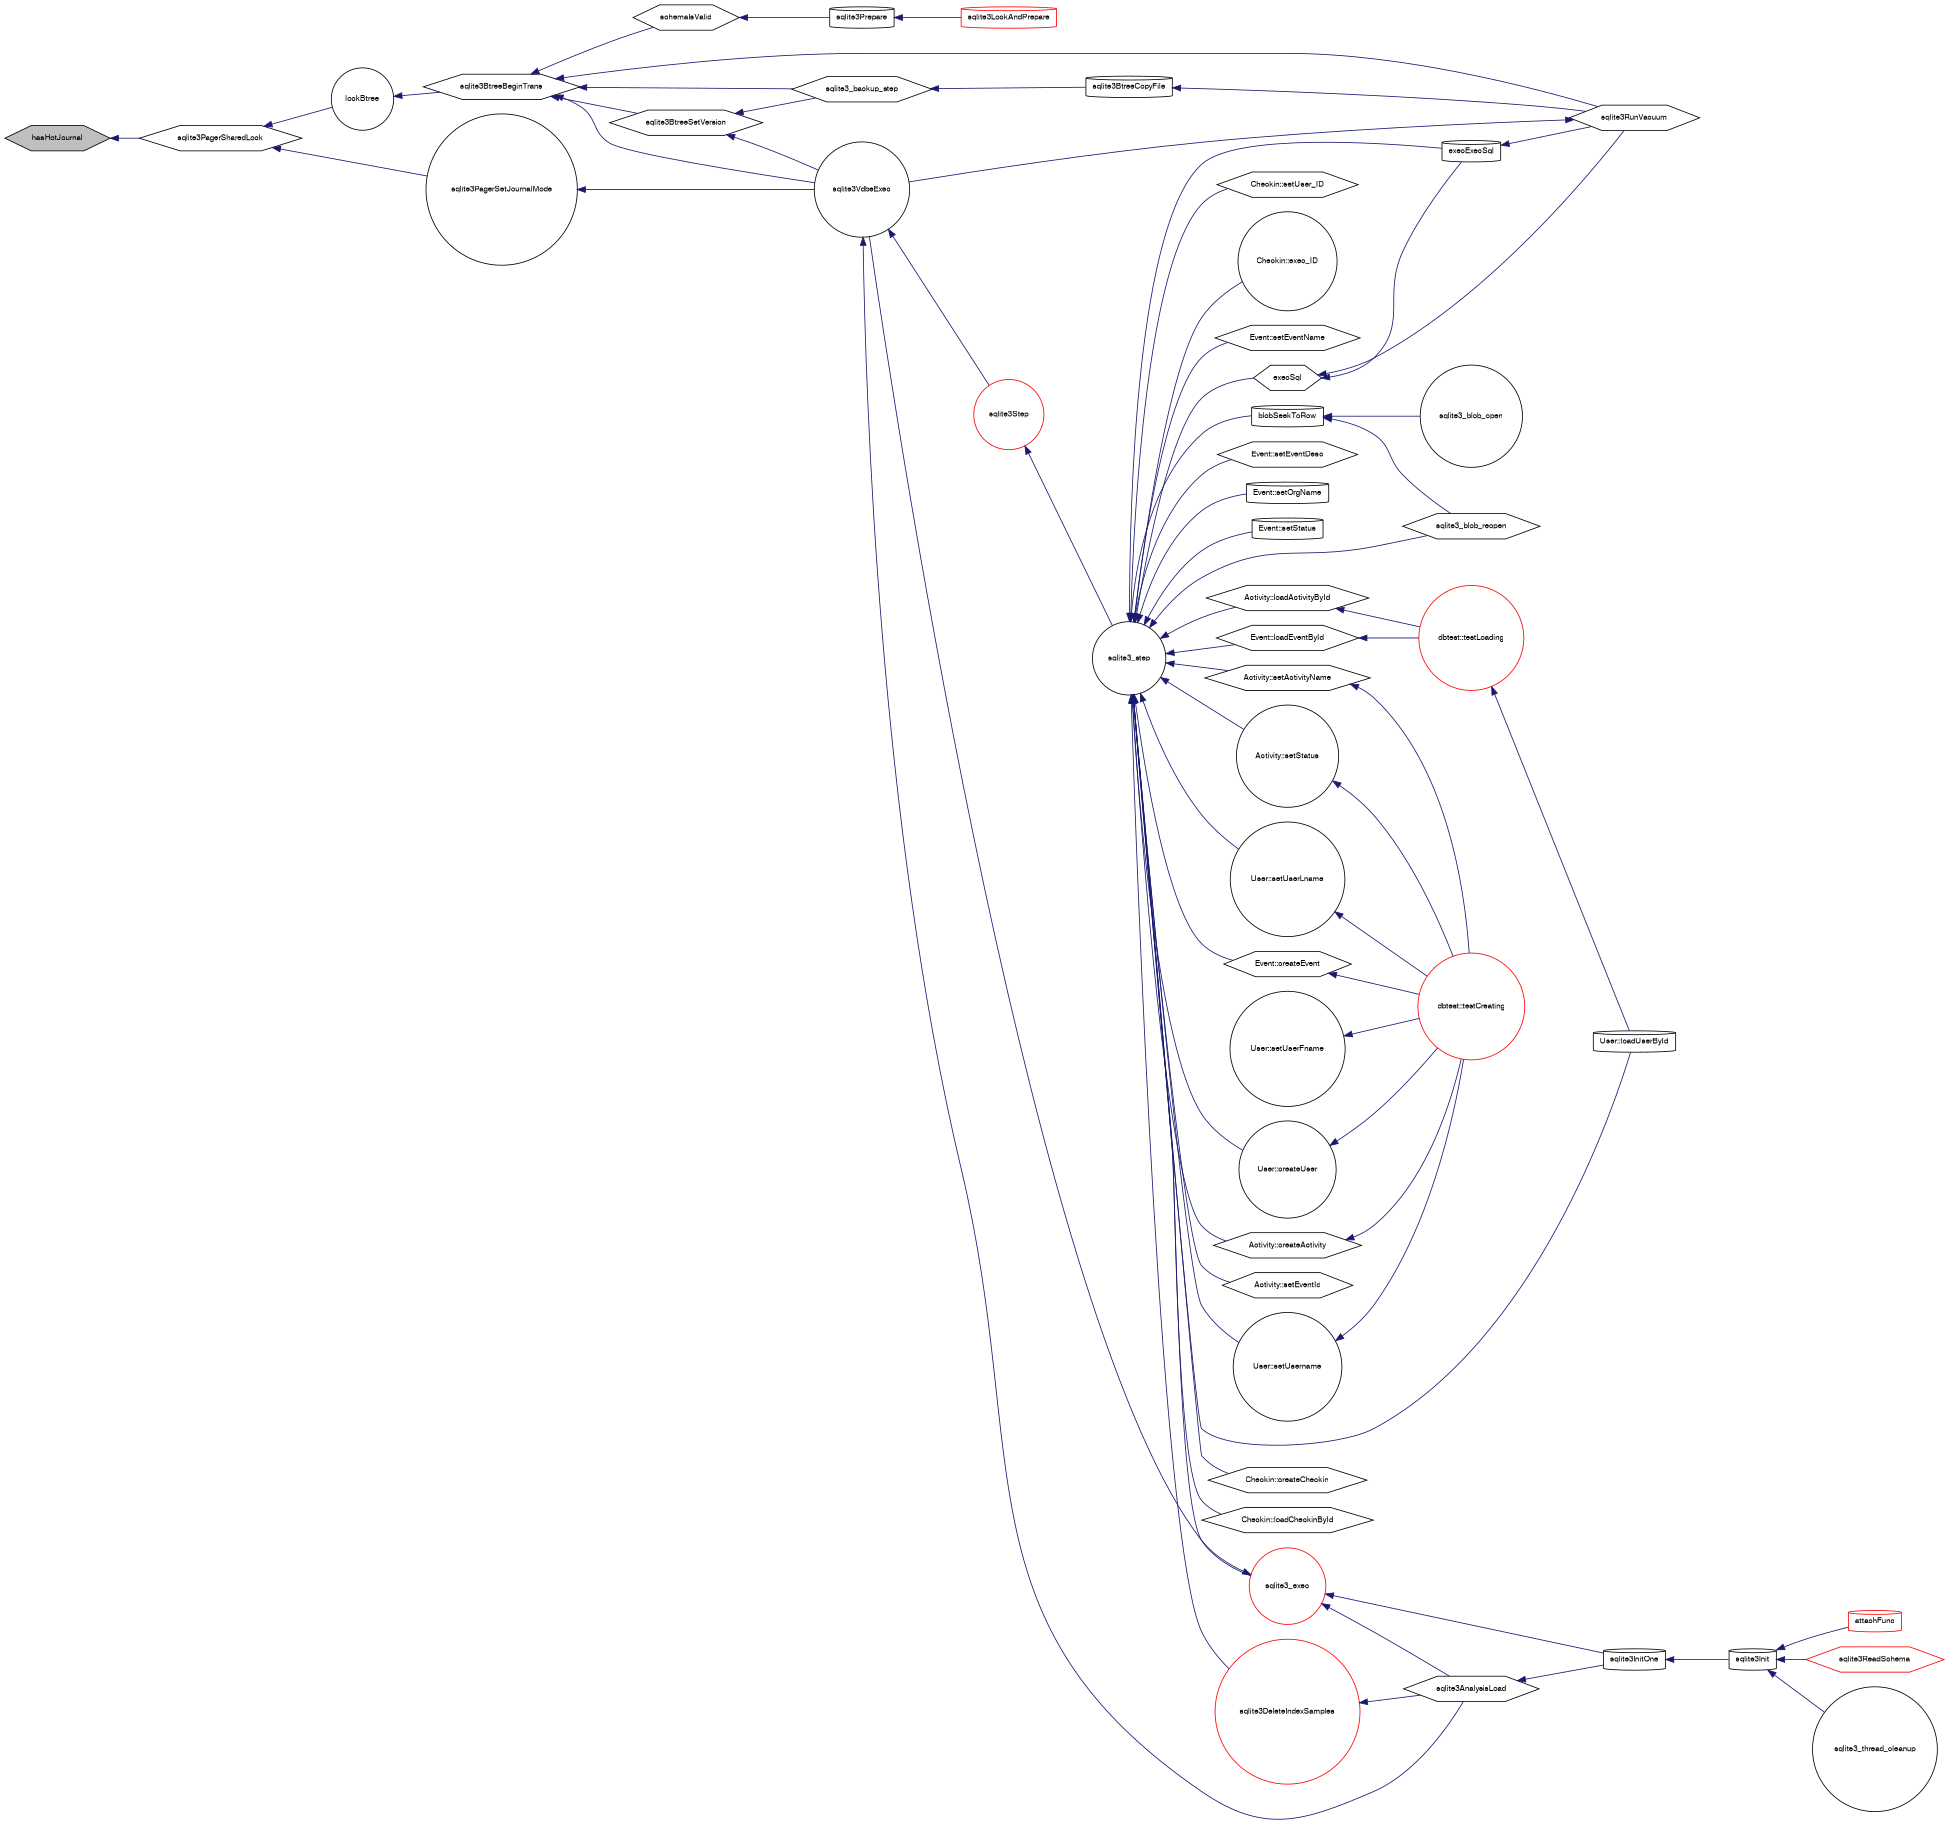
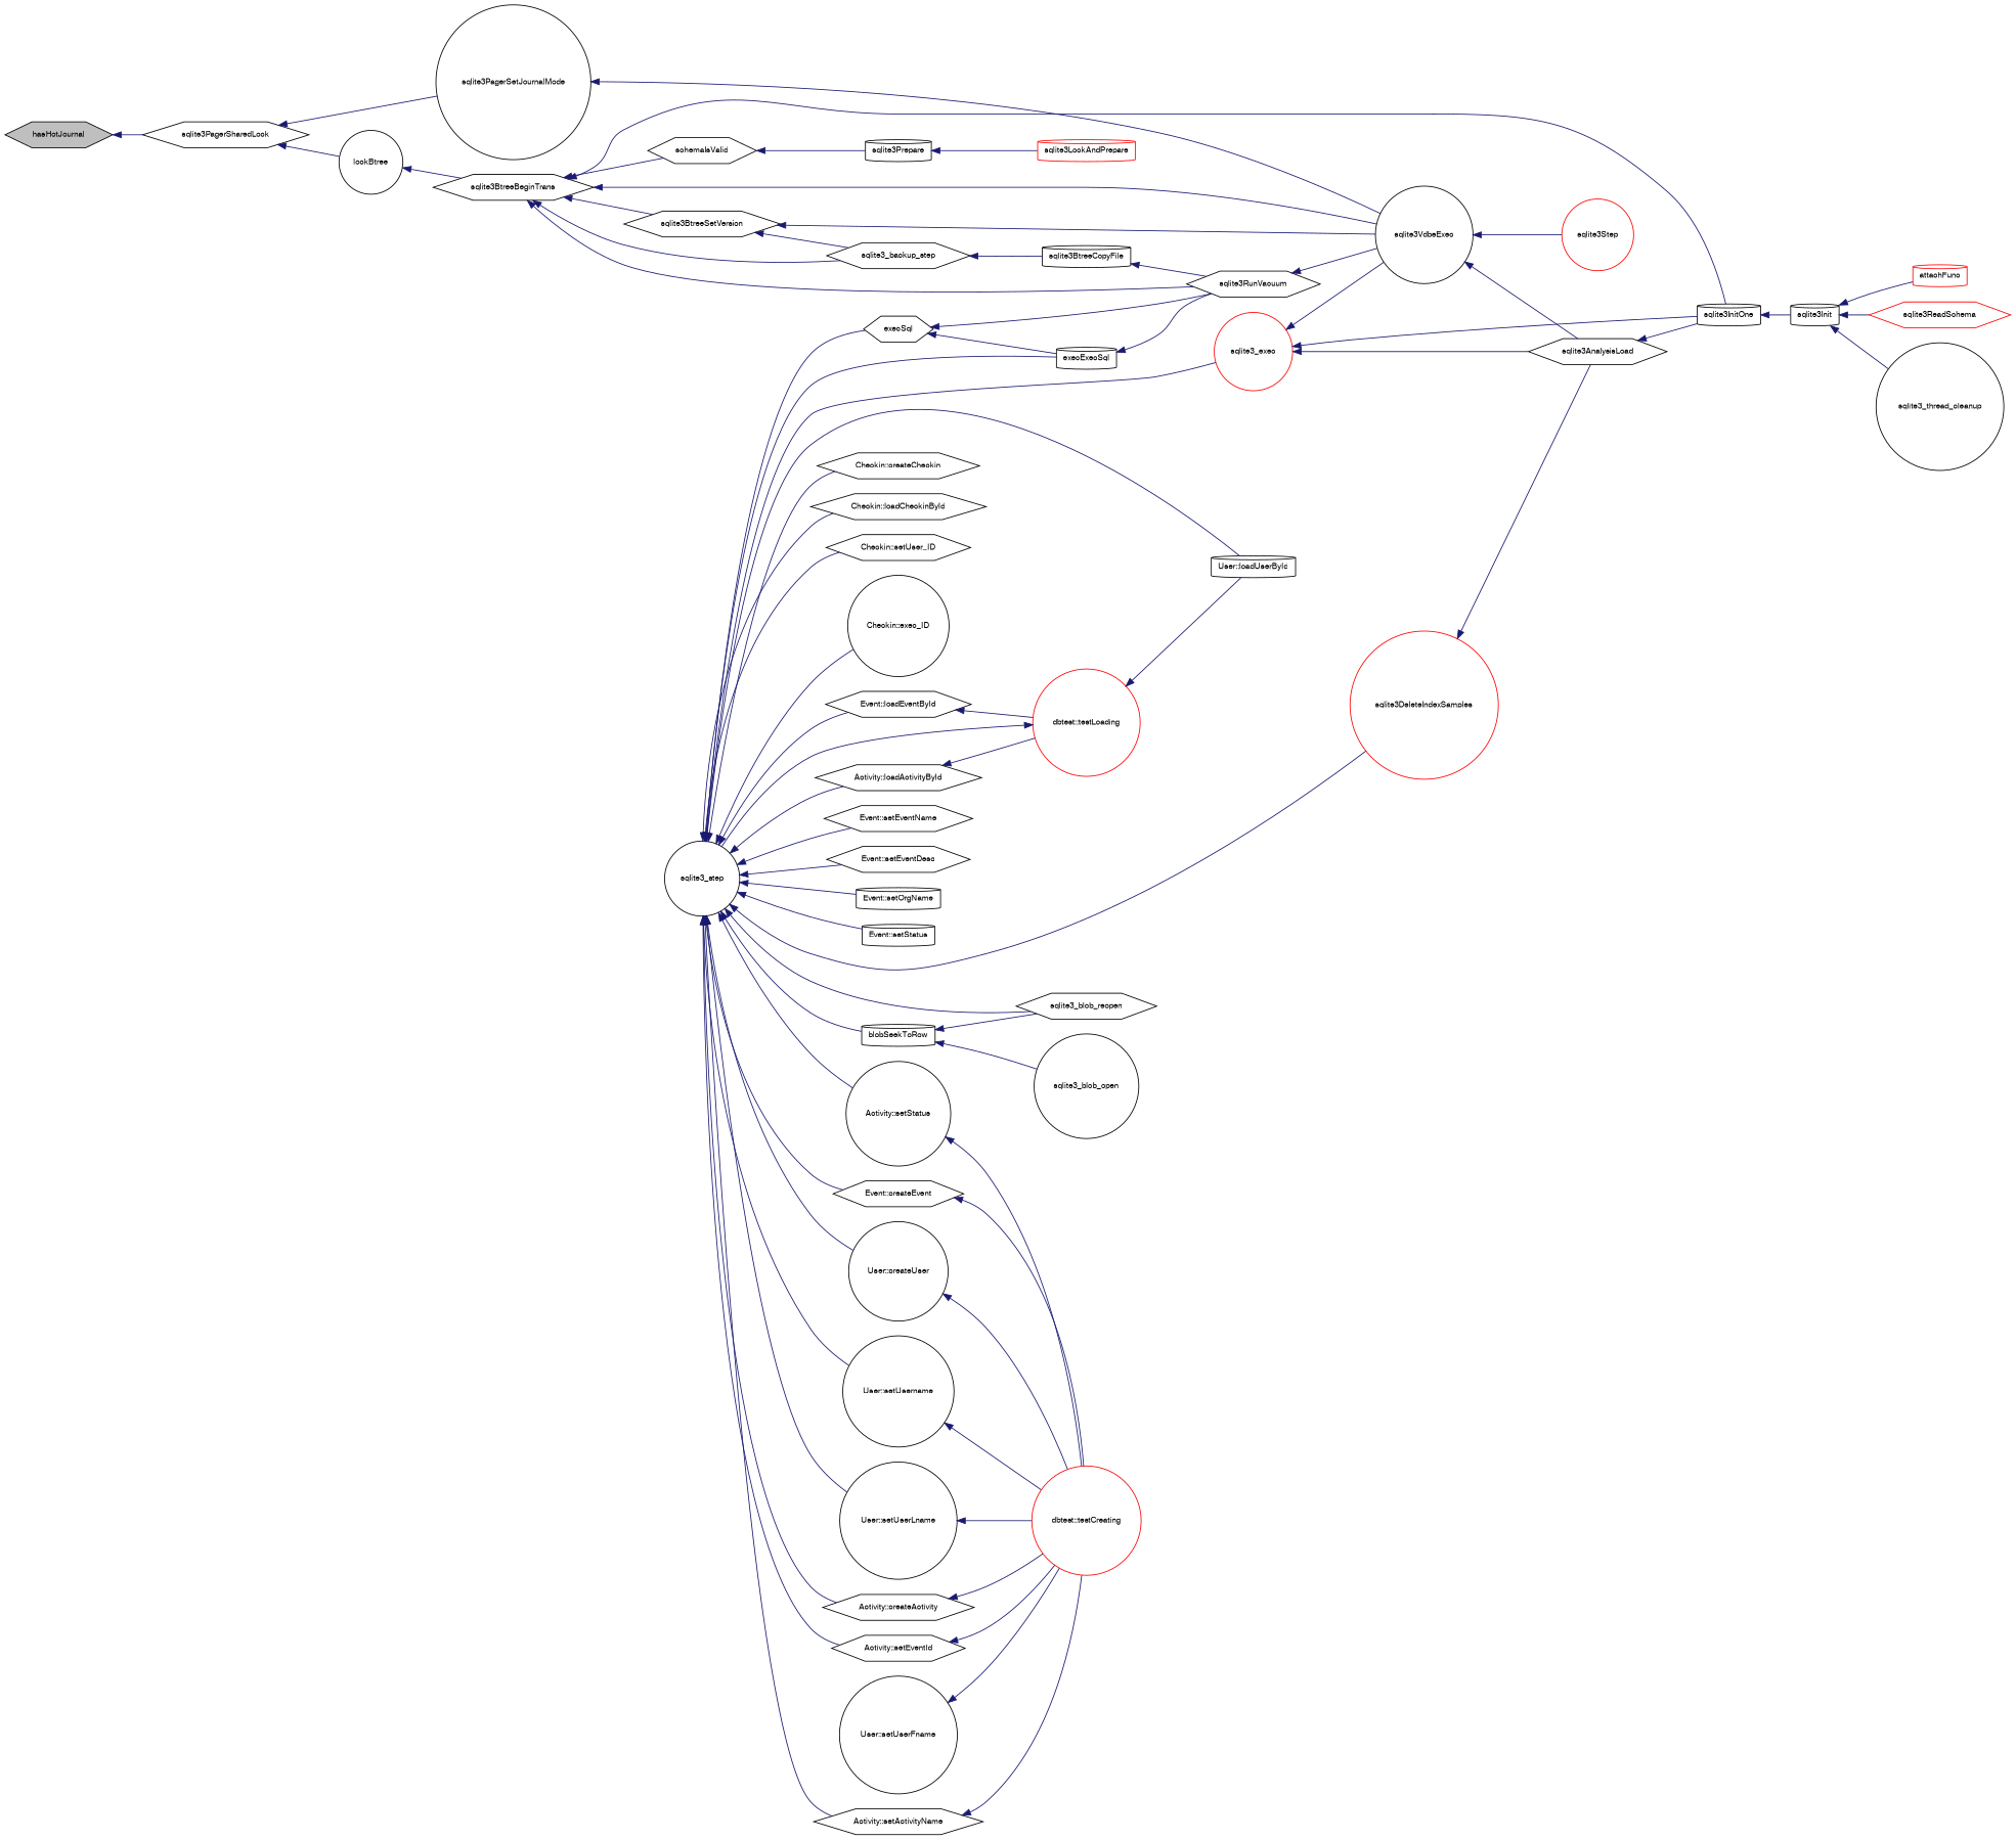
  digraph {
    rankdir=LR
    node [color=black fillcolor=white fontname=FreeSans fontsize=10 shape=hexagon style=filled]
    edge [color=midnightblue dir=back fontname=FreeSans fontsize=10 labelfontname=FreeSans labelfontsize=10 style=solid]
    n1 [fillcolor=grey75 fontcolor=black height=0.2 label=hasHotJournal width=0.4]
    n2 [height=0.2 label=sqlite3PagerSharedLock width=0.4]
    n3 [height=0.2 label=sqlite3PagerSetJournalMode shape=circle width=0.4]
    n4 [height=0.2 label=lockBtree shape=circle width=0.4]
    n5 [height=0.2 label=sqlite3VdbeExec shape=circle width=0.4]
    n6 [height=0.2 label=sqlite3BtreeBeginTrans width=0.4]
    n7 [color=red height=0.2 label=sqlite3Step shape=circle width=0.4]
    n8 [height=0.2 label=sqlite3AnalysisLoad width=0.4]
    n9 [height=0.2 label=sqlite3_step shape=circle width=0.4]
    n10 [height=0.2 label="Activity::createActivity" width=0.4]
    n11 [height=0.2 label="Activity::loadActivityById" width=0.4]
    n12 [height=0.2 label="Activity::setEventId" width=0.4]
    n13 [height=0.2 label="Activity::setActivityName" width=0.4]
    n14 [height=0.2 label="Activity::setStatus" shape=circle width=0.4]
    n15 [height=0.2 label="Checkin::createCheckin" width=0.4]
    n16 [height=0.2 label="Checkin::loadCheckinById" width=0.4]
    n17 [height=0.2 label="Checkin::setUser_ID" width=0.4]
    n18 [height=0.2 label="Checkin::exec_ID" shape=circle width=0.4]
    n19 [height=0.2 label="Event::createEvent" width=0.4]
    n20 [height=0.2 label="Event::loadEventById" width=0.4]
    n21 [height=0.2 label="Event::setEventName" width=0.4]
    n22 [height=0.2 label="Event::setEventDesc" width=0.4]
    n23 [height=0.2 label="Event::setOrgName" shape=cylinder width=0.4]
    n24 [height=0.2 label="Event::setStatus" shape=cylinder width=0.4]
    n25 [height=0.2 label=blobSeekToRow shape=cylinder width=0.4]
    n26 [color=red height=0.2 label=sqlite3DeleteIndexSamples shape=circle width=0.4]
    n27 [color=red height=0.2 label=sqlite3_exec shape=circle width=0.4]
    n28 [height=0.2 label=execSql width=0.4]
    n29 [height=0.2 label=execExecSql shape=cylinder width=0.4]
    n30 [height=0.2 label="User::createUser" shape=circle width=0.4]
    n31 [height=0.2 label="User::loadUserById" shape=cylinder width=0.4]
    n32 [height=0.2 label="User::setUsername" shape=circle width=0.4]
    n33 [height=0.2 label="User::setUserLname" shape=circle width=0.4]
    n34 [height=0.2 label=sqlite3_blob_reopen width=0.4]
    n35 [color=red height=0.2 label="dbtest::testCreating" shape=circle width=0.4]
    n36 [color=red height=0.2 label="dbtest::testLoading" shape=circle width=0.4]
    n37 [height=0.2 label=sqlite3_blob_open shape=circle width=0.4]
    n38 [height=0.2 label=sqlite3InitOne shape=cylinder width=0.4]
    n39 [height=0.2 label=sqlite3RunVacuum width=0.4]
    n40 [height=0.2 label="User::setUserFname" shape=circle width=0.4]
    n41 [height=0.2 label=sqlite3Init shape=cylinder width=0.4]
    n42 [color=red height=0.2 label=attachFunc shape=cylinder width=0.4]
    n43 [color=red height=0.2 label=sqlite3ReadSchema width=0.4]
    n44 [height=0.2 label=sqlite3_thread_cleanup shape=circle width=0.4]
    n45 [height=0.2 label=sqlite3BtreeSetVersion width=0.4]
    n46 [height=0.2 label=sqlite3_backup_step width=0.4]
    n47 [height=0.2 label=schemaIsValid width=0.4]
    n48 [height=0.2 label=sqlite3BtreeCopyFile shape=cylinder width=0.4]
    n49 [height=0.2 label=sqlite3Prepare shape=cylinder width=0.4]
    n50 [color=red height=0.2 label=sqlite3LockAndPrepare shape=cylinder width=0.4]
    n1 -> n2
    n2 -> n3
    n2 -> n4
    n3 -> n5
    n4 -> n6
    n5 -> n7
    n5 -> n8
    n6 -> n5
+   n6 -> n38
    n6 -> n39
    n6 -> n45
    n6 -> n46
    n6 -> n47
-   n7 -> n9
+   n36 -> n9
    n8 -> n38
    n9 -> n10
    n9 -> n11
    n9 -> n12
    n9 -> n13
    n9 -> n14
    n9 -> n15
    n9 -> n16
    n9 -> n17
    n9 -> n18
    n9 -> n19
    n9 -> n20
    n9 -> n21
    n9 -> n22
    n9 -> n23
    n9 -> n24
    n9 -> n25
    n9 -> n26
    n9 -> n27
    n9 -> n28
    n9 -> n29
    n9 -> n30
    n9 -> n31
    n9 -> n32
    n9 -> n33
    n9 -> n34
    n10 -> n35
    n11 -> n36
+   n12 -> n35
    n13 -> n35
    n14 -> n35
    n19 -> n35
    n20 -> n36
    n25 -> n34
    n25 -> n37
    n26 -> n8
    n27 -> n5
    n27 -> n8
    n27 -> n38
    n28 -> n29
    n28 -> n39
    n29 -> n39
    n30 -> n35
    n32 -> n35
    n33 -> n35
    n36 -> n31
    n38 -> n41
    n39 -> n5
    n40 -> n35
    n41 -> n42
    n41 -> n43
    n41 -> n44
    n45 -> n5
    n45 -> n46
    n46 -> n48
    n47 -> n49
    n48 -> n39
    n49 -> n50
  }
